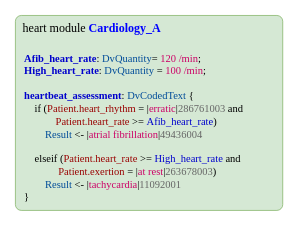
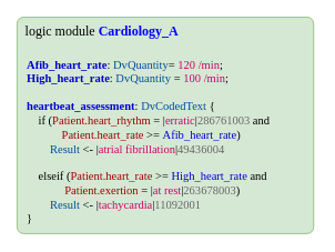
  <mxCell id="0" />
  <mxCell id="1" parent="0" />
- <mxCell id="2" value="&lt;div style=&quot;text-align: center ; font-size: 16px&quot;&gt;heart module&amp;nbsp;&lt;b style=&quot;font-size: 16px&quot;&gt;&lt;font color=&quot;#0000ff&quot; style=&quot;font-size: 16px&quot;&gt;Cardiology_A&lt;/font&gt;&lt;/b&gt;&lt;/div&gt;&lt;font color=&quot;#595959&quot; style=&quot;font-size: 16px&quot;&gt;&lt;div style=&quot;text-align: center ; font-size: 16px&quot;&gt;&lt;span style=&quot;font-size: 16px&quot;&gt;&amp;nbsp; &amp;nbsp; &amp;nbsp; &amp;nbsp; &amp;nbsp;&lt;/span&gt;&lt;span style=&quot;font-size: 16px&quot;&gt;&amp;nbsp; &amp;nbsp; &amp;nbsp; &amp;nbsp;&lt;/span&gt;&lt;/div&gt;&lt;/font&gt;" style="rounded=1;whiteSpace=wrap;html=1;fontSize=16;arcSize=3;verticalAlign=top;fillColor=#d5e8d4;strokeColor=#82b366;align=left;spacingLeft=8;fontFamily=Tahoma;" parent="1" vertex="1"><mxGeometry x="20" y="20" width="355.87" height="259.5" as="geometry" /></mxCell>
+ <mxCell id="2" value="&lt;div style=&quot;text-align: center ; font-size: 16px&quot;&gt;logic module&amp;nbsp;&lt;b style=&quot;font-size: 16px&quot;&gt;&lt;font color=&quot;#0000ff&quot; style=&quot;font-size: 16px&quot;&gt;Cardiology_A&lt;/font&gt;&lt;/b&gt;&lt;/div&gt;&lt;font color=&quot;#595959&quot; style=&quot;font-size: 16px&quot;&gt;&lt;div style=&quot;text-align: center ; font-size: 16px&quot;&gt;&lt;span style=&quot;font-size: 16px&quot;&gt;&amp;nbsp; &amp;nbsp; &amp;nbsp; &amp;nbsp; &amp;nbsp;&lt;/span&gt;&lt;span style=&quot;font-size: 16px&quot;&gt;&amp;nbsp; &amp;nbsp; &amp;nbsp; &amp;nbsp;&lt;/span&gt;&lt;/div&gt;&lt;/font&gt;" style="rounded=1;whiteSpace=wrap;html=1;fontSize=16;arcSize=3;verticalAlign=top;fillColor=#d5e8d4;strokeColor=#82b366;align=left;spacingLeft=8;fontFamily=Tahoma;" parent="1" vertex="1"><mxGeometry x="20" y="20" width="355.87" height="259.5" as="geometry" /></mxCell>
  <mxCell id="3" value="&lt;b&gt;&lt;font color=&quot;#0000cc&quot;&gt;Afib_heart_rate&lt;/font&gt;&lt;/b&gt;:&amp;nbsp;&lt;font color=&quot;#004c99&quot;&gt;DvQuantity&lt;/font&gt;= &lt;font color=&quot;#cc0066&quot;&gt;120 /min&lt;/font&gt;;&lt;br&gt;&lt;b&gt;&lt;font color=&quot;#0000cc&quot;&gt;High_heart_rate&lt;/font&gt;&lt;/b&gt;:&amp;nbsp;&lt;font color=&quot;#004c99&quot;&gt;DvQuantity&lt;/font&gt;&amp;nbsp;= &lt;font color=&quot;#cc0066&quot;&gt;100 /min&lt;/font&gt;;&lt;br&gt;&lt;br&gt;&lt;b&gt;&lt;font color=&quot;#0000cc&quot;&gt;heartbeat_assessment&lt;/font&gt;&lt;/b&gt;: &lt;font color=&quot;#004c99&quot;&gt;DvCodedText&lt;/font&gt;&amp;nbsp;{&lt;br&gt;&amp;nbsp; &amp;nbsp;&amp;nbsp;if&amp;nbsp;(&lt;font color=&quot;#990000&quot;&gt;Patient.heart_rhythm&lt;/font&gt;&amp;nbsp;= |&lt;font color=&quot;#cc0066&quot;&gt;erratic&lt;/font&gt;|&lt;font color=&quot;#666666&quot;&gt;286761003&lt;/font&gt;&amp;nbsp;and&amp;nbsp;&lt;br&gt;&amp;nbsp; &amp;nbsp; &amp;nbsp; &amp;nbsp; &amp;nbsp; &amp;nbsp; &lt;font color=&quot;#990000&quot;&gt;Patient.heart_rate&lt;/font&gt;&amp;nbsp;&amp;gt;=&amp;nbsp;&lt;font color=&quot;#0000cc&quot;&gt;Afib_heart_rate&lt;/font&gt;)&lt;br&gt;&amp;nbsp; &amp;nbsp; &amp;nbsp; &amp;nbsp;&amp;nbsp;&lt;span style=&quot;color: rgb(0 , 76 , 153)&quot;&gt;Result&lt;/span&gt;&amp;nbsp;&amp;lt;-&amp;nbsp;|&lt;font color=&quot;#cc0066&quot;&gt;atrial fibrillation&lt;/font&gt;|&lt;font color=&quot;#666666&quot;&gt;49436004&lt;/font&gt;&lt;br&gt;&lt;br&gt;&amp;nbsp; &amp;nbsp;&amp;nbsp;elseif&amp;nbsp;(&lt;span style=&quot;color: rgb(153 , 0 , 0)&quot;&gt;Patient.heart_rate&lt;/span&gt;&amp;nbsp;&amp;gt;=&amp;nbsp;&lt;font color=&quot;#0000cc&quot;&gt;High_heart_rate&lt;/font&gt;&amp;nbsp;and&lt;br&gt;&amp;nbsp; &amp;nbsp; &amp;nbsp; &amp;nbsp; &amp;nbsp; &amp;nbsp; &amp;nbsp;&lt;font color=&quot;#990000&quot;&gt;Patient.exertion&lt;/font&gt;&amp;nbsp;= |&lt;font color=&quot;#cc0066&quot;&gt;at rest&lt;/font&gt;|&lt;font color=&quot;#666666&quot;&gt;263678003&lt;/font&gt;)&lt;br&gt;&amp;nbsp; &amp;nbsp; &amp;nbsp; &amp;nbsp; &lt;font color=&quot;#004c99&quot;&gt;Result&lt;/font&gt; &amp;lt;-&amp;nbsp;|&lt;font color=&quot;#cc0066&quot;&gt;tachycardia&lt;/font&gt;|&lt;font color=&quot;#666666&quot;&gt;11092001&lt;/font&gt;&lt;br&gt;}" style="text;align=left;verticalAlign=middle;resizable=0;points=[];autosize=1;fontSize=14;fontFamily=Tahoma;html=1;" parent="1" vertex="1"><mxGeometry x="30" y="64.75" width="350" height="210" as="geometry" /></mxCell>
